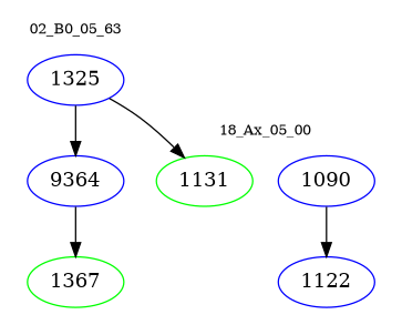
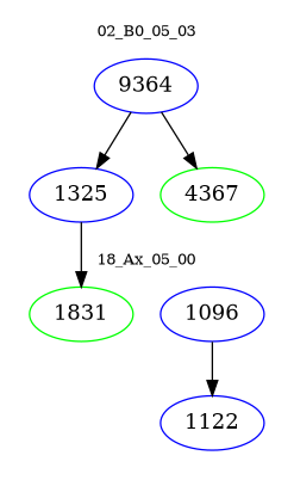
  digraph {
    node [color=blue]
    edge [color=black]
-   n1 [label=1090]
+   n1 [label=1096]
    n2 [label=1122]
-   n3 [color=green label=1131]
+   n3 [color=green label=1831]
    n4 [label=9364]
    n5 [label=1325]
-   n6 [color=green label=1367]
+   n6 [color=green label=4367]
    subgraph cluster_1 {
      color=white
      fontsize=10
      label="18_Ax_05_00"
      n1
      n2
      n3
    }
    subgraph cluster_2 {
      color=white
      fontsize=10
-     label="02_B0_05_63"
+     label="02_B0_05_03"
      n4
      n5
      n6
    }
    n1 -> n2
-   n5 -> n4
+   n4 -> n5
    n4 -> n6
    n5 -> n3
  }
